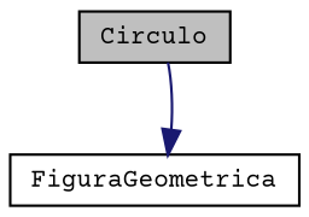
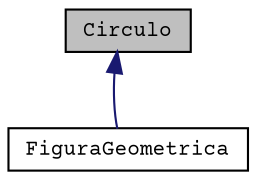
  digraph {
    fontname="Courier Prime"
    node [color=black fontname="Courier Prime" fontsize=10 shape=record style=filled]
    n1 [fillcolor=grey75 fontcolor=black height=0.2 label=Circulo width=0.4]
    n2 [fillcolor=white height=0.2 label=FiguraGeometrica width=0.4]
-   n2 -> n1 [color=midnightblue dir=back fontname="Courier Prime" fontsize=10 labelfontname=Helvetica labelfontsize=10 style=solid]
+   n1 -> n2 [color=midnightblue dir=back fontname="Courier Prime" fontsize=10 labelfontname=Helvetica labelfontsize=10 style=solid]
  }
